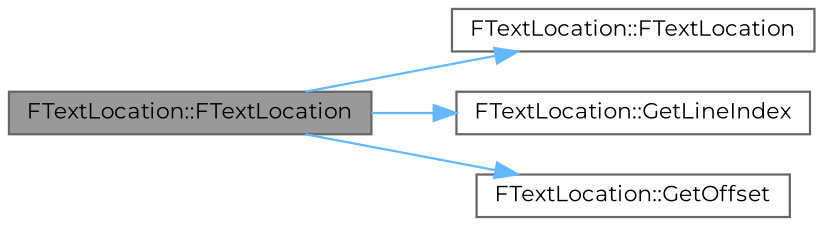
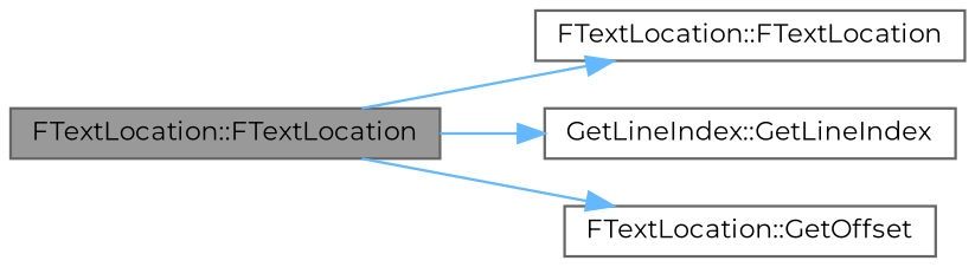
  digraph {
    rankdir=LR
    fontname=Montserrat
    node [color=grey40 fillcolor=white fontname=Montserrat fontsize=10 shape=box style=filled]
    edge [color=steelblue1 fontname=Montserrat fontsize=10 labelfontname=Helvetica labelfontsize=10 style=solid]
    n1 [color=gray40 fillcolor=grey60 fontcolor=black height=0.2 label="FTextLocation::FTextLocation" width=0.4]
    n2 [height=0.2 label="FTextLocation::FTextLocation" width=0.4]
-   n3 [height=0.2 label="FTextLocation::GetLineIndex" width=0.4]
+   n3 [height=0.2 label="GetLineIndex::GetLineIndex" width=0.4]
    n4 [height=0.2 label="FTextLocation::GetOffset" width=0.4]
    n1 -> n2
    n1 -> n3
    n1 -> n4
  }
